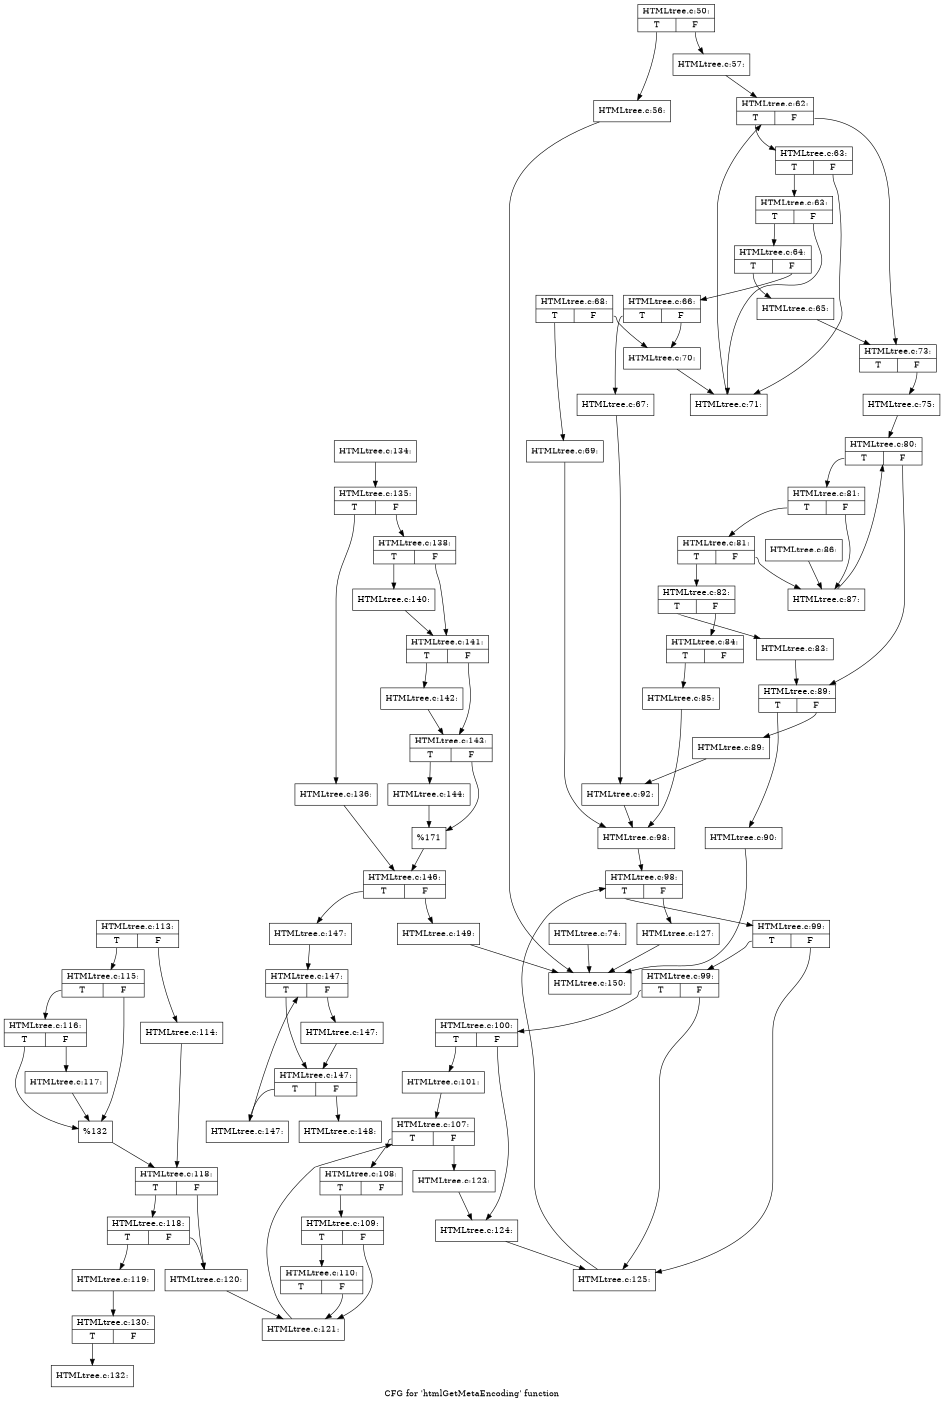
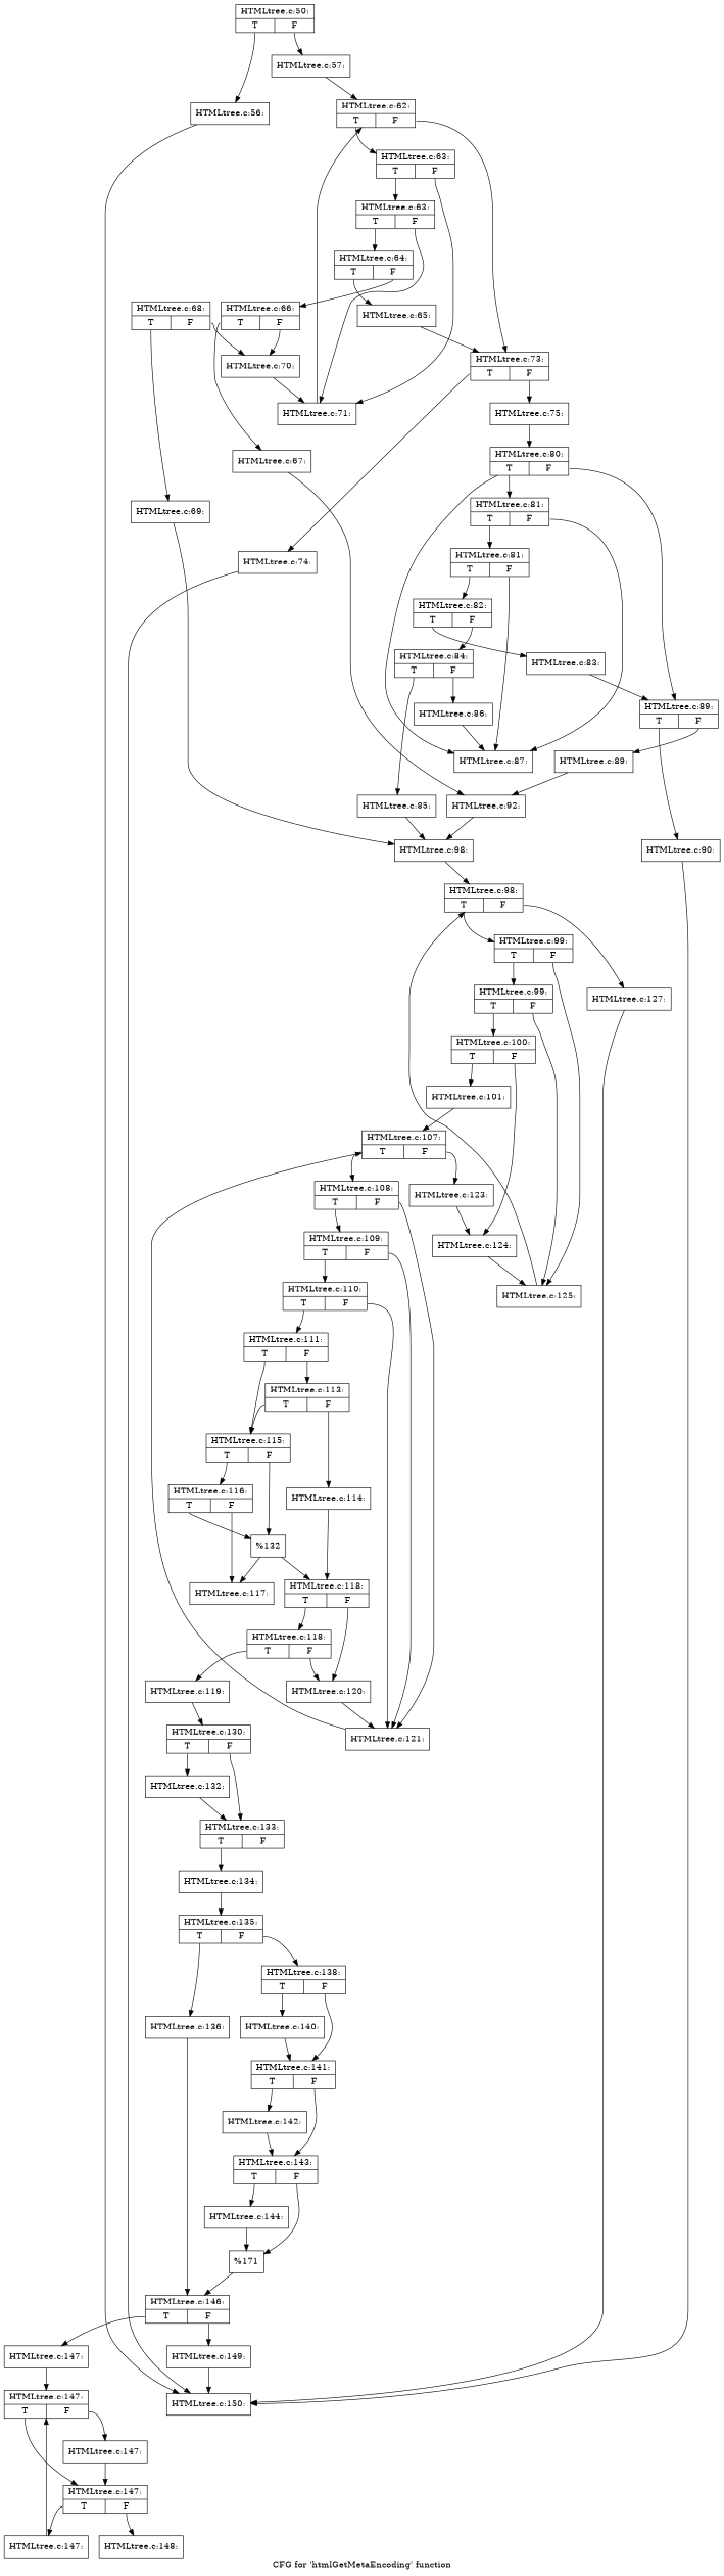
  digraph {
    label="CFG for 'htmlGetMetaEncoding' function"
    node [shape=record]
    n1 [label="{HTMLtree.c:50:|{<s0>T|<s1>F}}"]
    n2 [label="{HTMLtree.c:56:}"]
    n3 [label="{HTMLtree.c:57:}"]
    n4 [label="{HTMLtree.c:150:}"]
    n5 [label="{HTMLtree.c:62:|{<s0>T|<s1>F}}"]
    n6 [label="{HTMLtree.c:63:|{<s0>T|<s1>F}}"]
    n7 [label="{HTMLtree.c:73:|{<s0>T|<s1>F}}"]
    n8 [label="{HTMLtree.c:63:|{<s0>T|<s1>F}}"]
    n9 [label="{HTMLtree.c:71:}"]
    n10 [label="{HTMLtree.c:74:}"]
    n11 [label="{HTMLtree.c:75:}"]
    n12 [label="{HTMLtree.c:64:|{<s0>T|<s1>F}}"]
    n13 [label="{HTMLtree.c:80:|{<s0>T|<s1>F}}"]
    n14 [label="{HTMLtree.c:65:}"]
    n15 [label="{HTMLtree.c:66:|{<s0>T|<s1>F}}"]
    n16 [label="{HTMLtree.c:67:}"]
    n17 [label="{HTMLtree.c:70:}"]
    n18 [label="{HTMLtree.c:92:}"]
    n19 [label="{HTMLtree.c:68:|{<s0>T|<s1>F}}"]
    n20 [label="{HTMLtree.c:69:}"]
    n21 [label="{HTMLtree.c:98:}"]
    n22 [label="{HTMLtree.c:98:|{<s0>T|<s1>F}}"]
    n23 [label="{HTMLtree.c:99:|{<s0>T|<s1>F}}"]
    n24 [label="{HTMLtree.c:127:}"]
    n25 [label="{HTMLtree.c:81:|{<s0>T|<s1>F}}"]
    n26 [label="{HTMLtree.c:89:|{<s0>T|<s1>F}}"]
    n27 [label="{HTMLtree.c:81:|{<s0>T|<s1>F}}"]
    n28 [label="{HTMLtree.c:87:}"]
    n29 [label="{HTMLtree.c:90:}"]
    n30 [label="{HTMLtree.c:89:}"]
    n31 [label="{HTMLtree.c:82:|{<s0>T|<s1>F}}"]
    n32 [label="{HTMLtree.c:83:}"]
    n33 [label="{HTMLtree.c:84:|{<s0>T|<s1>F}}"]
    n34 [label="{HTMLtree.c:85:}"]
    n35 [label="{HTMLtree.c:86:}"]
    n36 [label="{HTMLtree.c:99:|{<s0>T|<s1>F}}"]
    n37 [label="{HTMLtree.c:125:}"]
    n38 [label="{HTMLtree.c:100:|{<s0>T|<s1>F}}"]
    n39 [label="{HTMLtree.c:101:}"]
    n40 [label="{HTMLtree.c:124:}"]
    n41 [label="{HTMLtree.c:107:|{<s0>T|<s1>F}}"]
    n42 [label="{HTMLtree.c:108:|{<s0>T|<s1>F}}"]
    n43 [label="{HTMLtree.c:123:}"]
    n44 [label="{HTMLtree.c:109:|{<s0>T|<s1>F}}"]
    n45 [label="{HTMLtree.c:121:}"]
    n46 [label="{HTMLtree.c:110:|{<s0>T|<s1>F}}"]
+   n47 [label="{HTMLtree.c:111:|{<s0>T|<s1>F}}"]
    n48 [label="{HTMLtree.c:115:|{<s0>T|<s1>F}}"]
    n49 [label="{HTMLtree.c:113:|{<s0>T|<s1>F}}"]
    n50 [label="{HTMLtree.c:116:|{<s0>T|<s1>F}}"]
    n51 [label="{%132}"]
    n52 [label="{HTMLtree.c:114:}"]
    n53 [label="{HTMLtree.c:117:}"]
    n54 [label="{HTMLtree.c:118:|{<s0>T|<s1>F}}"]
    n55 [label="{HTMLtree.c:118:|{<s0>T|<s1>F}}"]
    n56 [label="{HTMLtree.c:120:}"]
    n57 [label="{HTMLtree.c:119:}"]
    n58 [label="{HTMLtree.c:130:|{<s0>T|<s1>F}}"]
    n59 [label="{HTMLtree.c:132:}"]
+   n60 [label="{HTMLtree.c:133:|{<s0>T|<s1>F}}"]
    n61 [label="{HTMLtree.c:134:}"]
    n62 [label="{HTMLtree.c:135:|{<s0>T|<s1>F}}"]
    n63 [label="{HTMLtree.c:136:}"]
    n64 [label="{HTMLtree.c:138:|{<s0>T|<s1>F}}"]
    n65 [label="{HTMLtree.c:146:|{<s0>T|<s1>F}}"]
    n66 [label="{HTMLtree.c:140:}"]
    n67 [label="{HTMLtree.c:141:|{<s0>T|<s1>F}}"]
    n68 [label="{HTMLtree.c:147:}"]
    n69 [label="{HTMLtree.c:149:}"]
    n70 [label="{HTMLtree.c:142:}"]
    n71 [label="{HTMLtree.c:143:|{<s0>T|<s1>F}}"]
    n72 [label="{HTMLtree.c:147:|{<s0>T|<s1>F}}"]
    n73 [label="{HTMLtree.c:144:}"]
    n74 [label="{%171}"]
    n75 [label="{HTMLtree.c:147:|{<s0>T|<s1>F}}"]
    n76 [label="{HTMLtree.c:147:}"]
    n77 [label="{HTMLtree.c:147:}"]
    n78 [label="{HTMLtree.c:148:}"]
    n1 -> n2 [tailport=s0]
    n1 -> n3 [tailport=s1]
    n2 -> n4
    n3 -> n5
    n5 -> n6 [tailport=s0]
    n5 -> n7 [tailport=s1]
    n6 -> n8 [tailport=s0]
    n6 -> n9 [tailport=s1]
+   n7 -> n10 [tailport=s0]
    n7 -> n11 [tailport=s1]
    n8 -> n9 [tailport=s1]
    n8 -> n12 [tailport=s0]
    n9 -> n5
    n10 -> n4
    n11 -> n13
    n12 -> n14 [tailport=s0]
    n12 -> n15 [tailport=s1]
    n13 -> n25 [tailport=s0]
    n13 -> n26 [tailport=s1]
    n14 -> n7
    n15 -> n16 [tailport=s0]
    n15 -> n17 [tailport=s1]
    n16 -> n18
    n17 -> n9
    n18 -> n21
    n19 -> n17 [tailport=s1]
    n19 -> n20 [tailport=s0]
    n20 -> n21
    n21 -> n22
    n22 -> n23 [tailport=s0]
    n22 -> n24 [tailport=s1]
    n23 -> n36 [tailport=s0]
    n23 -> n37 [tailport=s1]
    n24 -> n4
    n25 -> n27 [tailport=s0]
    n25 -> n28 [tailport=s1]
    n26 -> n29 [tailport=s0]
    n26 -> n30 [tailport=s1]
    n27 -> n28 [tailport=s1]
    n27 -> n31 [tailport=s0]
-   n28 -> n13
+   n13 -> n28
    n29 -> n4
    n30 -> n18
    n31 -> n32 [tailport=s0]
    n31 -> n33 [tailport=s1]
    n32 -> n26
    n33 -> n34 [tailport=s0]
+   n33 -> n35 [tailport=s1]
    n34 -> n21
    n35 -> n28
    n36 -> n37 [tailport=s1]
    n36 -> n38 [tailport=s0]
    n37 -> n22
    n38 -> n39 [tailport=s0]
    n38 -> n40 [tailport=s1]
    n39 -> n41
    n40 -> n37
    n41 -> n42 [tailport=s0]
    n41 -> n43 [tailport=s1]
    n42 -> n44 [tailport=s0]
+   n42 -> n45 [tailport=s1]
    n43 -> n40
    n44 -> n45 [tailport=s1]
    n44 -> n46 [tailport=s0]
    n45 -> n41
    n46 -> n45 [tailport=s1]
+   n46 -> n47 [tailport=s0]
+   n47 -> n48 [tailport=s0]
+   n47 -> n49 [tailport=s1]
    n48 -> n50 [tailport=s0]
    n48 -> n51 [tailport=s1]
    n49 -> n48 [tailport=s0]
    n49 -> n52 [tailport=s1]
    n50 -> n51 [tailport=s0]
    n50 -> n53 [tailport=s1]
    n51 -> n54
    n52 -> n54
-   n53 -> n51
+   n51 -> n53
    n54 -> n55 [tailport=s0]
    n54 -> n56 [tailport=s1]
    n55 -> n56 [tailport=s1]
    n55 -> n57 [tailport=s0]
    n56 -> n45
    n57 -> n58
    n58 -> n59 [tailport=s0]
+   n58 -> n60 [tailport=s1]
+   n59 -> n60
+   n60 -> n61 [tailport=s0]
    n61 -> n62
    n62 -> n63 [tailport=s0]
    n62 -> n64 [tailport=s1]
    n63 -> n65
    n64 -> n66 [tailport=s0]
    n64 -> n67 [tailport=s1]
    n65 -> n68 [tailport=s0]
    n65 -> n69 [tailport=s1]
    n66 -> n67
    n67 -> n70 [tailport=s0]
    n67 -> n71 [tailport=s1]
    n68 -> n72
    n69 -> n4
    n70 -> n71
    n71 -> n73 [tailport=s0]
    n71 -> n74 [tailport=s1]
    n72 -> n75 [tailport=s0]
    n72 -> n76 [tailport=s1]
    n73 -> n74
    n74 -> n65
    n75 -> n77 [tailport=s0]
    n75 -> n78 [tailport=s1]
    n76 -> n75
    n77 -> n72
  }
